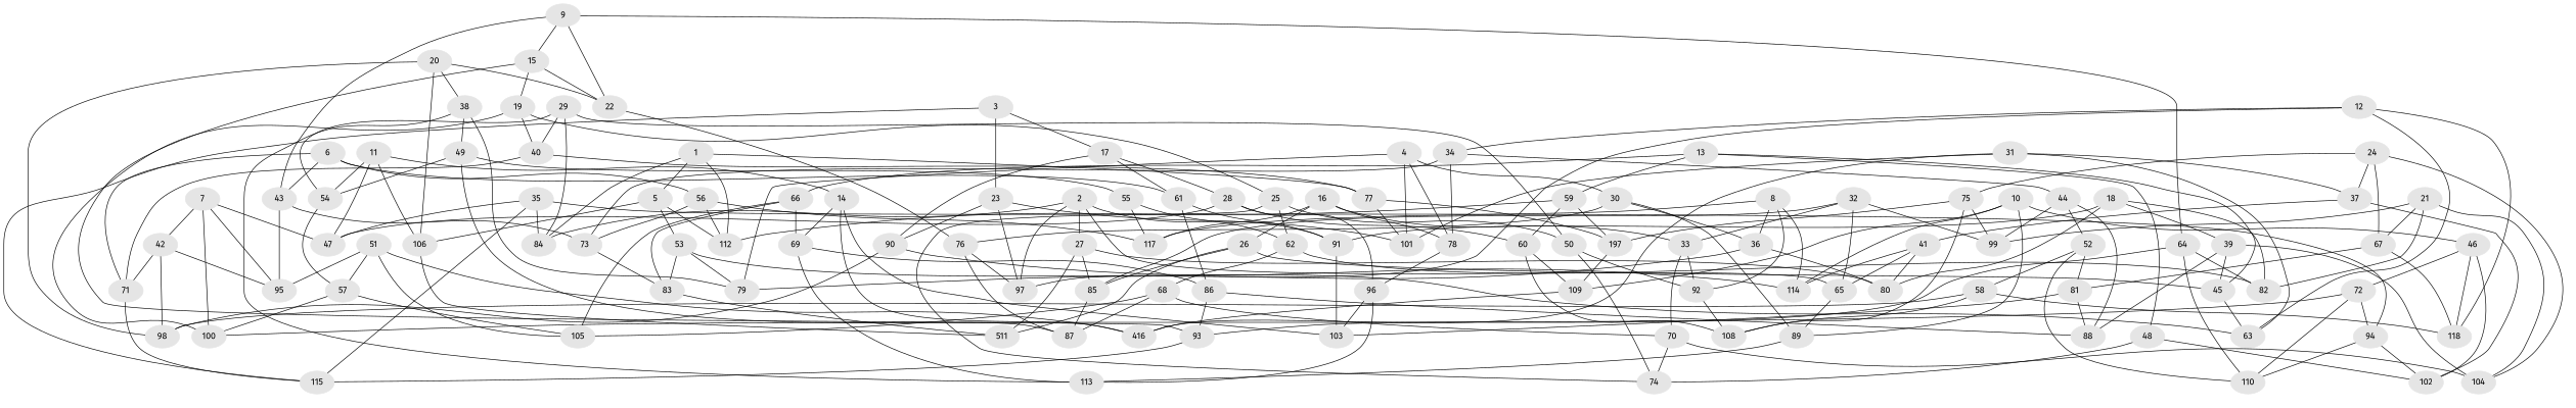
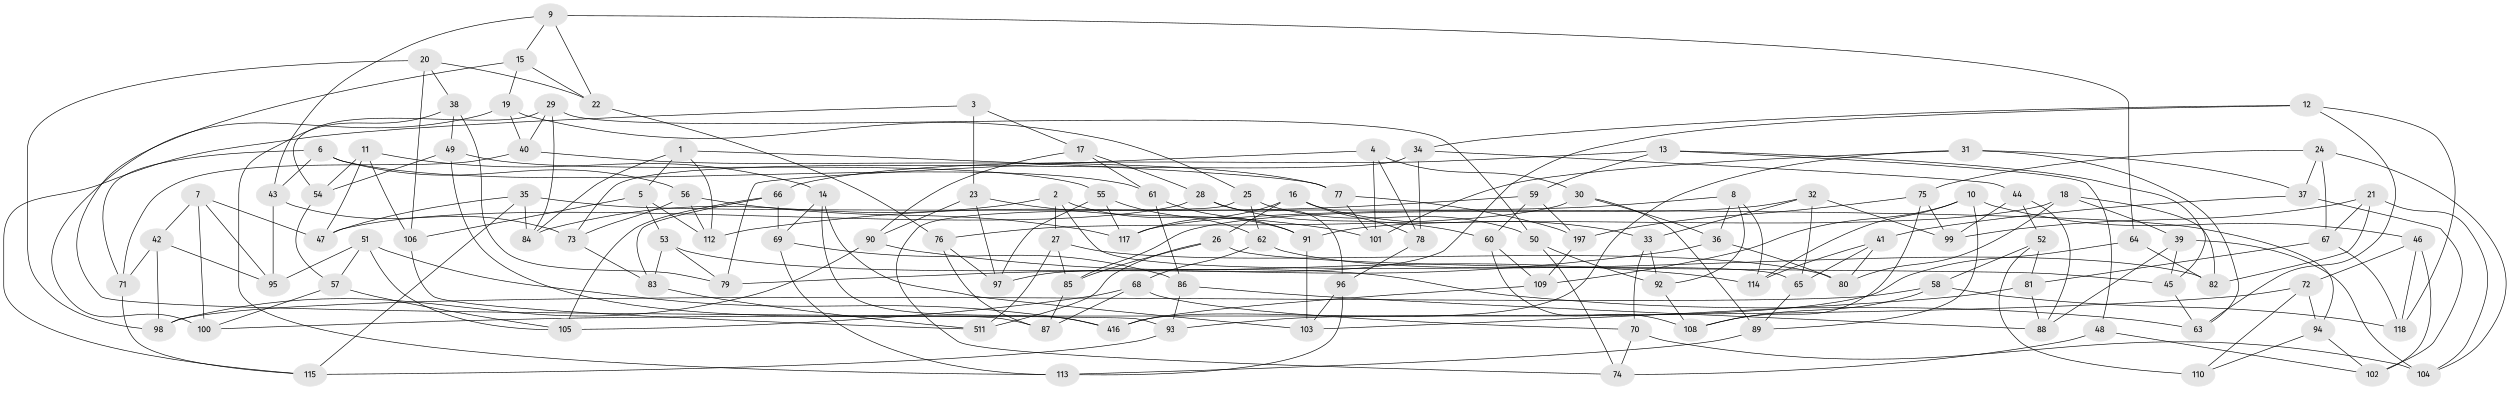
  graph {
    fontname="Fira Sans"
    node [color=gray90 fontname="Fira Sans" style=filled]
    edge [fontname="Fira Sans"]
    1
    5
    77
    84
    112
    53
    106
    101
    n9 [label=197]
    2
    27
    65
    91
    80
    85
    n16 [label=511]
    89
    103
    3
    17
    23
    115
    61
    28
    90
    97
    48
    74
    102
    4
    30
    78
    79
    36
    76
    96
    63
    83
    6
    43
    56
    71
    95
    73
    117
    86
    7
    42
    47
    100
    98
    8
    92
    114
    108
    9
    15
    22
    64
    19
    93
    82
    110
    10
    46
    109
    118
    72
    113
    n70 [label=416]
    11
    14
    54
    69
    57
    12
    34
    44
    13
    45
    59
    66
    60
    105
    25
    40
    16
    26
    33
    70
    18
    39
    104
    88
    50
    62
    20
    38
    49
    21
    67
    99
    81
    87
    24
    37
    75
    41
    68
    29
    31
    32
    52
    35
    94
    55
    58
    51
    1 -- 5
    1 -- 77
    1 -- 84
    1 -- 112
    5 -- 112
    5 -- 53
    5 -- 106
    77 -- 101
    77 -- n9
    53 -- 79
    53 -- 63
    53 -- 83
    106 -- n16
    n9 -- 109
    2 -- 84
    2 -- 27
    2 -- 65
    2 -- 91
    27 -- 80
    27 -- 85
    27 -- n16
    65 -- 89
    91 -- 103
    85 -- 87
    89 -- 113
    3 -- 17
    3 -- 23
    3 -- 115
    17 -- 61
    17 -- 28
    17 -- 90
    23 -- 101
    23 -- 90
    23 -- 97
    61 -- 91
    61 -- 86
    28 -- 96
    28 -- 47
    28 -- 60
    90 -- 98
    90 -- 114
    48 -- 74
    48 -- 102
    4 -- 101
    4 -- 30
    4 -- 78
    4 -- 79
    30 -- 89
    30 -- 36
    30 -- 76
    78 -- 96
    36 -- 80
    36 -- 79
    76 -- 97
    76 -- 87
    96 -- 103
    96 -- 113
    83 -- n16
    6 -- 61
    6 -- 43
    6 -- 56
    6 -- 71
    43 -- 95
    43 -- 73
    56 -- 112
    56 -- 73
    56 -- 117
    71 -- 115
    73 -- 83
    86 -- 93
    86 -- 88
    7 -- 95
    7 -- 42
    7 -- 47
    7 -- 100
    42 -- 71
    42 -- 95
    42 -- 98
    8 -- 36
    8 -- 117
    8 -- 92
    8 -- 114
    92 -- 108
    9 -- 43
    9 -- 15
    9 -- 22
    9 -- 64
    15 -- 22
    15 -- 19
    15 -- 93
    22 -- 76
    64 -- 93
    64 -- 82
-   64 -- 110
    19 -- 100
    19 -- 25
    19 -- 40
    93 -- 115
    10 -- 89
    10 -- 114
    10 -- 46
    10 -- 109
    46 -- 102
    46 -- 118
    46 -- 72
    109 -- n70
    72 -- 100
    72 -- 110
    72 -- 94
    11 -- 106
    11 -- 47
    11 -- 14
    11 -- 54
    14 -- 103
    14 -- n70
    14 -- 69
    54 -- 57
    69 -- 86
    69 -- 113
    57 -- 100
    57 -- 105
    12 -- 97
    12 -- 63
    12 -- 118
    12 -- 34
    34 -- 78
    34 -- 73
    34 -- 44
    44 -- 88
    44 -- 99
    44 -- 52
    13 -- 48
    13 -- 45
    13 -- 59
    13 -- 66
    45 -- 63
    59 -- 112
    59 -- n9
    59 -- 60
    66 -- 83
    66 -- 69
    66 -- 105
    60 -- 108
    60 -- 109
    25 -- 74
    25 -- 50
    25 -- 62
    40 -- 77
    40 -- 71
    16 -- 78
    16 -- 117
    16 -- 26
    16 -- 33
    26 -- 85
    26 -- n16
    26 -- 45
    33 -- 92
    33 -- 70
    70 -- 74
    70 -- 104
    18 -- 91
    18 -- 80
    18 -- 82
    18 -- 39
    39 -- 45
    39 -- 104
    39 -- 88
    50 -- 74
    50 -- 92
    62 -- 82
    62 -- 68
    20 -- 106
    20 -- 98
    20 -- 22
    20 -- 38
    38 -- 79
    38 -- 113
    38 -- 49
    49 -- 54
    49 -- 87
    49 -- 55
    21 -- 82
    21 -- 104
    21 -- 67
    21 -- 99
    67 -- 118
    67 -- 81
    81 -- 103
    81 -- 88
    24 -- 104
    24 -- 67
    24 -- 37
    24 -- 75
    37 -- 102
    37 -- 41
    75 -- n9
    75 -- 108
    75 -- 99
    41 -- 65
    41 -- 80
    41 -- 114
    68 -- 105
    68 -- 70
    68 -- 87
    29 -- 84
    29 -- 54
    29 -- 40
    29 -- 50
    31 -- 101
    31 -- 63
    31 -- n70
    31 -- 37
    32 -- 65
    32 -- 85
    32 -- 33
    32 -- 99
    52 -- 110
    52 -- 81
    52 -- 58
    35 -- 84
    35 -- 115
    35 -- 47
    35 -- 94
    94 -- 102
    94 -- 110
-   2 -- 97
+   55 -- 97
    55 -- 117
    55 -- 62
    58 -- 98
    58 -- 108
    58 -- 118
    51 -- 95
    51 -- n70
    51 -- 57
    51 -- 105
  }
